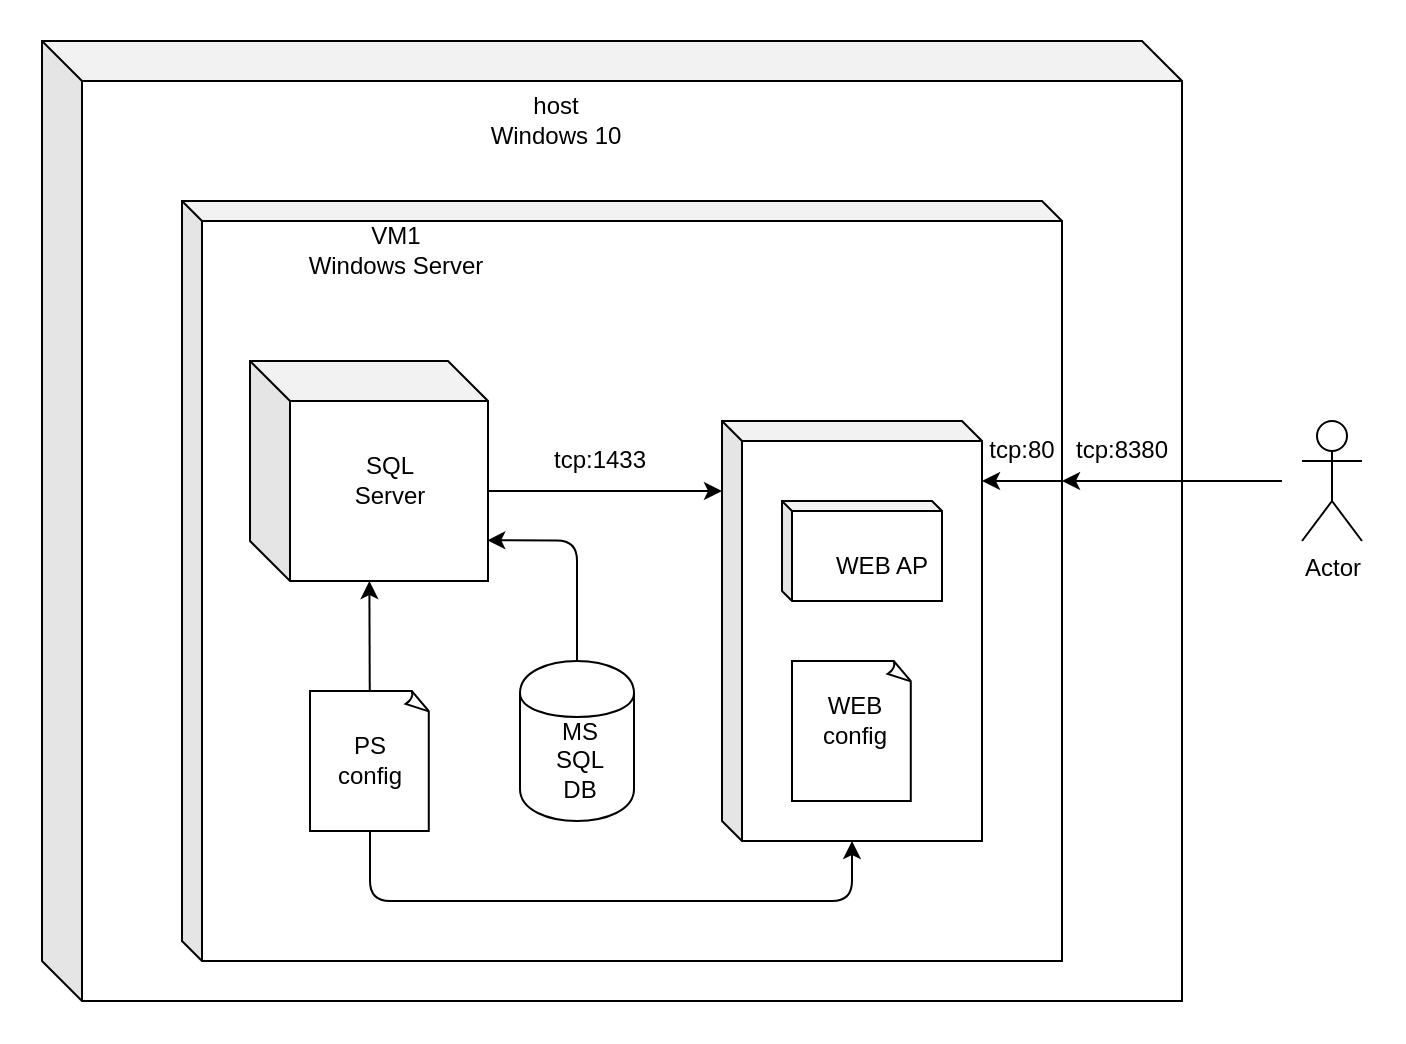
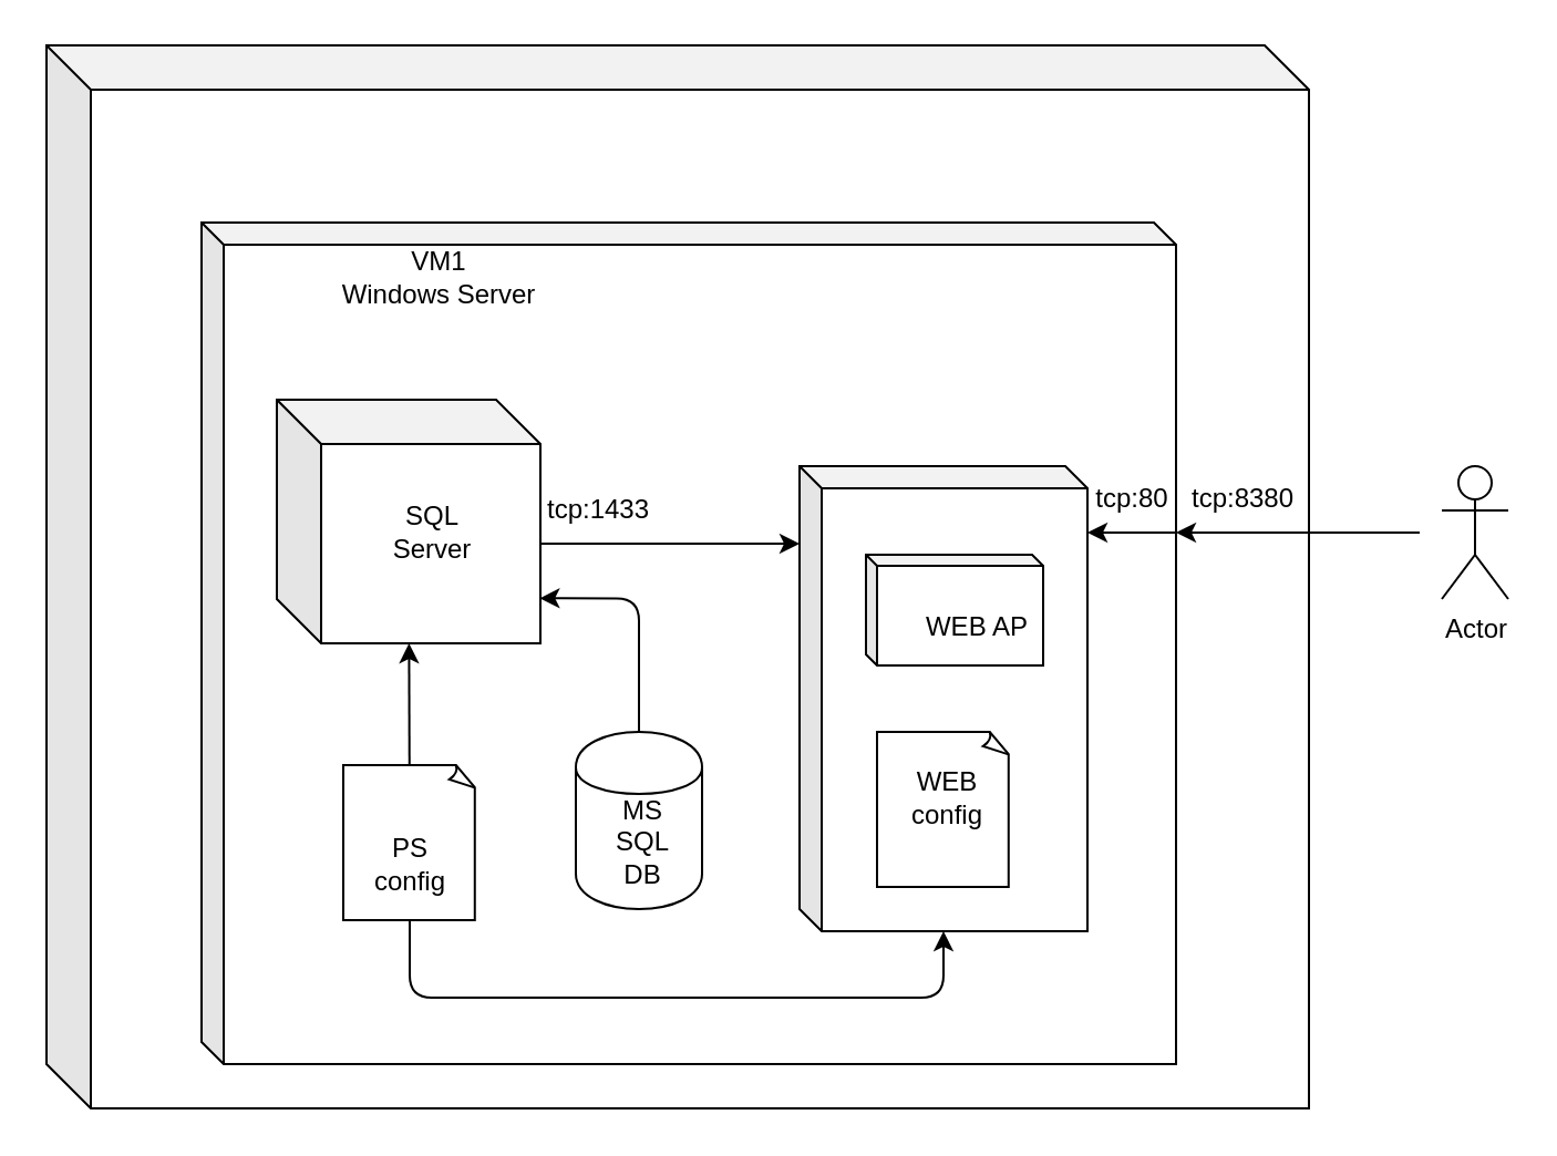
  <mxCell id="0" />
  <mxCell id="1" parent="0" />
  <mxCell id="2" value="" style="shape=cube;whiteSpace=wrap;html=1;boundedLbl=1;backgroundOutline=1;darkOpacity=0.05;darkOpacity2=0.1;" vertex="1" parent="1"><mxGeometry x="20.5" y="20" width="570" height="480" as="geometry" /></mxCell>
  <mxCell id="3" value="" style="shape=cube;whiteSpace=wrap;html=1;boundedLbl=1;backgroundOutline=1;darkOpacity=0.05;darkOpacity2=0.1;size=10;" vertex="1" parent="1"><mxGeometry x="90.5" y="100" width="440" height="380" as="geometry" /></mxCell>
  <mxCell id="4" value="" style="whiteSpace=wrap;html=1;shape=mxgraph.basic.document" vertex="1" parent="1"><mxGeometry x="400.5" y="320" width="50" height="70" as="geometry" /></mxCell>
  <mxCell id="5" value="" style="whiteSpace=wrap;html=1;shape=mxgraph.basic.document" vertex="1" parent="1"><mxGeometry x="405.5" y="330" width="40" height="50" as="geometry" /></mxCell>
- <mxCell id="6" value="host&lt;br&gt;Windows 10&lt;br&gt;" style="text;html=1;strokeColor=none;fillColor=none;align=center;verticalAlign=middle;whiteSpace=wrap;rounded=0;" vertex="1" parent="1"><mxGeometry x="204.5" y="50" width="146" height="20" as="geometry" /></mxCell>
  <mxCell id="7" value="" style="shape=cube;whiteSpace=wrap;html=1;boundedLbl=1;backgroundOutline=1;darkOpacity=0.05;darkOpacity2=0.1;" vertex="1" parent="1"><mxGeometry x="124.5" y="180" width="119" height="110" as="geometry" /></mxCell>
  <mxCell id="8" value="" style="shape=cylinder;whiteSpace=wrap;html=1;boundedLbl=1;backgroundOutline=1;" vertex="1" parent="1"><mxGeometry x="259.5" y="330" width="57" height="80" as="geometry" /></mxCell>
  <mxCell id="9" value="" style="shape=cube;whiteSpace=wrap;html=1;boundedLbl=1;backgroundOutline=1;darkOpacity=0.05;darkOpacity2=0.1;size=10;" vertex="1" parent="1"><mxGeometry x="360.5" y="210" width="130" height="210" as="geometry" /></mxCell>
  <mxCell id="10" value="" style="shape=cube;whiteSpace=wrap;html=1;boundedLbl=1;backgroundOutline=1;darkOpacity=0.05;darkOpacity2=0.1;size=5;" vertex="1" parent="1"><mxGeometry x="390.5" y="250" width="80" height="50" as="geometry" /></mxCell>
  <mxCell id="11" value="WEB AP" style="text;html=1;strokeColor=none;fillColor=none;align=center;verticalAlign=middle;whiteSpace=wrap;rounded=0;" vertex="1" parent="1"><mxGeometry x="415.5" y="270" width="50" height="25" as="geometry" /></mxCell>
  <mxCell id="12" value="" style="whiteSpace=wrap;html=1;shape=mxgraph.basic.document" vertex="1" parent="1"><mxGeometry x="395.5" y="330" width="60" height="70" as="geometry" /></mxCell>
  <mxCell id="13" value="WEB&lt;br&gt;config&lt;br&gt;" style="text;html=1;strokeColor=none;fillColor=none;align=center;verticalAlign=middle;whiteSpace=wrap;rounded=0;" vertex="1" parent="1"><mxGeometry x="409.5" y="350" width="35" height="20" as="geometry" /></mxCell>
  <mxCell id="14" value="SQL Server" style="text;html=1;strokeColor=none;fillColor=none;align=center;verticalAlign=middle;whiteSpace=wrap;rounded=0;" vertex="1" parent="1"><mxGeometry x="174.5" y="230" width="40" height="20" as="geometry" /></mxCell>
  <mxCell id="15" value="MS SQL DB" style="text;html=1;strokeColor=none;fillColor=none;align=center;verticalAlign=middle;whiteSpace=wrap;rounded=0;" vertex="1" parent="1"><mxGeometry x="269.5" y="370" width="40" height="20" as="geometry" /></mxCell>
  <mxCell id="16" value="" style="edgeStyle=none;rounded=0;jumpSize=0;orthogonalLoop=1;jettySize=auto;html=1;strokeWidth=1;" edge="1" parent="1" source="17" target="7"><mxGeometry relative="1" as="geometry" /></mxCell>
  <mxCell id="17" value="" style="whiteSpace=wrap;html=1;shape=mxgraph.basic.document" vertex="1" parent="1"><mxGeometry x="154.5" y="345" width="60" height="70" as="geometry" /></mxCell>
- <mxCell id="18" value="PS config" style="text;html=1;strokeColor=none;fillColor=none;align=center;verticalAlign=middle;whiteSpace=wrap;rounded=0;" vertex="1" parent="1"><mxGeometry x="164.5" y="370" width="40" height="20" as="geometry" /></mxCell>
+ <mxCell id="18" value="PS config" style="text;html=1;strokeColor=none;fillColor=none;align=center;verticalAlign=middle;whiteSpace=wrap;rounded=0;" vertex="1" parent="1"><mxGeometry x="164.5" y="380" width="40" height="20" as="geometry" /></mxCell>
  <mxCell id="19" value="VM1 &lt;br&gt;Windows Server" style="text;html=1;strokeColor=none;fillColor=none;align=center;verticalAlign=middle;whiteSpace=wrap;rounded=0;" vertex="1" parent="1"><mxGeometry x="140.5" y="115" width="114" height="20" as="geometry" /></mxCell>
- <mxCell id="20" value="tcp:1433" style="text;html=1;strokeColor=none;fillColor=none;align=center;verticalAlign=middle;whiteSpace=wrap;rounded=0;" vertex="1" parent="1"><mxGeometry x="279.5" y="220" width="40" height="20" as="geometry" /></mxCell>
+ <mxCell id="20" value="tcp:1433" style="text;html=1;strokeColor=none;fillColor=none;align=center;verticalAlign=middle;whiteSpace=wrap;rounded=0;" vertex="1" parent="1"><mxGeometry x="249.5" y="220" width="40" height="20" as="geometry" /></mxCell>
  <mxCell id="21" value="" style="edgeStyle=segmentEdgeStyle;endArrow=classic;html=1;strokeWidth=1;entryX=0.997;entryY=0.815;entryDx=0;entryDy=0;entryPerimeter=0;" edge="1" parent="1" source="8" target="7"><mxGeometry width="50" height="50" relative="1" as="geometry"><mxPoint x="260.5" y="320" as="sourcePoint" /><mxPoint x="310.5" y="270" as="targetPoint" /><Array as="points"><mxPoint x="288.5" y="270" /></Array></mxGeometry></mxCell>
  <mxCell id="22" value="" style="edgeStyle=segmentEdgeStyle;endArrow=classic;html=1;strokeWidth=1;" edge="1" parent="1" source="17" target="9"><mxGeometry width="50" height="50" relative="1" as="geometry"><mxPoint x="220.5" y="470" as="sourcePoint" /><mxPoint x="270.5" y="420" as="targetPoint" /><Array as="points"><mxPoint x="184.5" y="450" /><mxPoint x="425.5" y="450" /></Array></mxGeometry></mxCell>
  <mxCell id="23" value="" style="edgeStyle=segmentEdgeStyle;endArrow=classic;html=1;strokeWidth=1;exitX=0;exitY=0;exitDx=119.0;exitDy=65;exitPerimeter=0;" edge="1" parent="1" source="7" target="9"><mxGeometry width="50" height="50" relative="1" as="geometry"><mxPoint x="280.5" y="280" as="sourcePoint" /><mxPoint x="330.5" y="230" as="targetPoint" /></mxGeometry></mxCell>
  <mxCell id="24" value="" style="edgeStyle=segmentEdgeStyle;endArrow=classic;html=1;strokeWidth=1;" edge="1" parent="1" target="9"><mxGeometry width="50" height="50" relative="1" as="geometry"><mxPoint x="530.5" y="240" as="sourcePoint" /><mxPoint x="570.5" y="240" as="targetPoint" /></mxGeometry></mxCell>
  <mxCell id="25" value="tcp:80" style="text;html=1;strokeColor=none;fillColor=none;align=center;verticalAlign=middle;whiteSpace=wrap;rounded=0;" vertex="1" parent="1"><mxGeometry x="490.5" y="215" width="40" height="20" as="geometry" /></mxCell>
  <mxCell id="26" value="tcp:8380" style="text;html=1;strokeColor=none;fillColor=none;align=center;verticalAlign=middle;whiteSpace=wrap;rounded=0;" vertex="1" parent="1"><mxGeometry x="540.5" y="215" width="40" height="20" as="geometry" /></mxCell>
  <mxCell id="27" value="" style="edgeStyle=segmentEdgeStyle;endArrow=classic;html=1;strokeWidth=1;" edge="1" parent="1"><mxGeometry width="50" height="50" relative="1" as="geometry"><mxPoint x="640.5" y="240" as="sourcePoint" /><mxPoint x="530.5" y="240" as="targetPoint" /><Array as="points"><mxPoint x="640.5" y="240" /></Array></mxGeometry></mxCell>
  <mxCell id="28" value="Actor" style="shape=umlActor;verticalLabelPosition=bottom;labelBackgroundColor=#ffffff;verticalAlign=top;html=1;outlineConnect=0;" vertex="1" parent="1"><mxGeometry x="650.5" y="210" width="30" height="60" as="geometry" /></mxCell>
